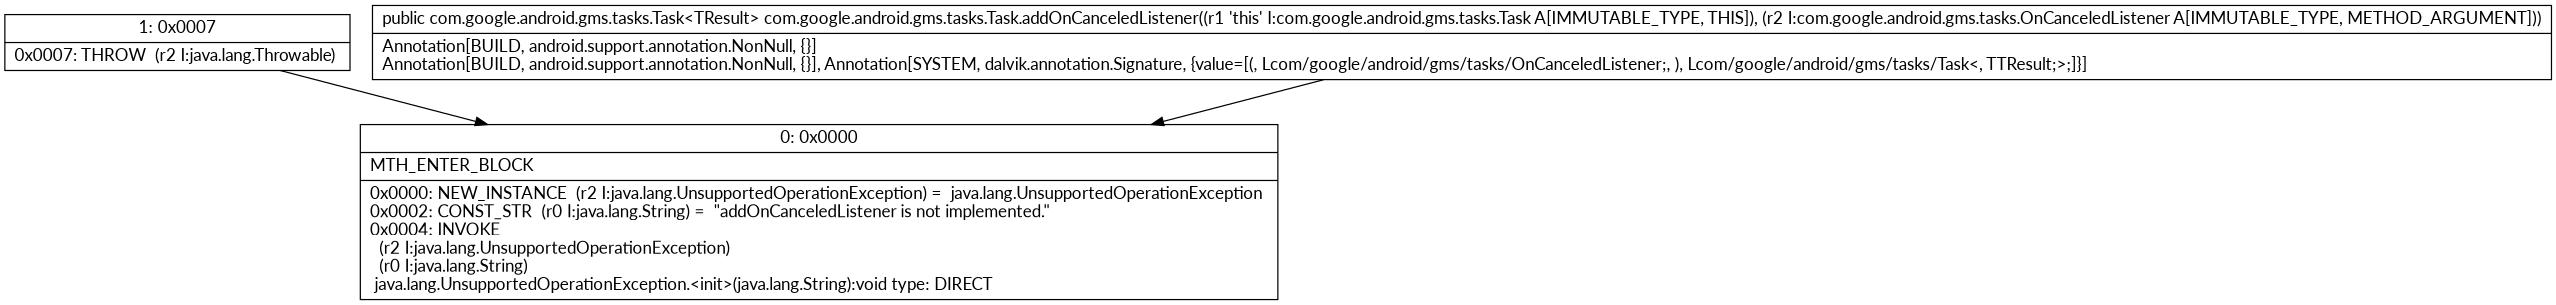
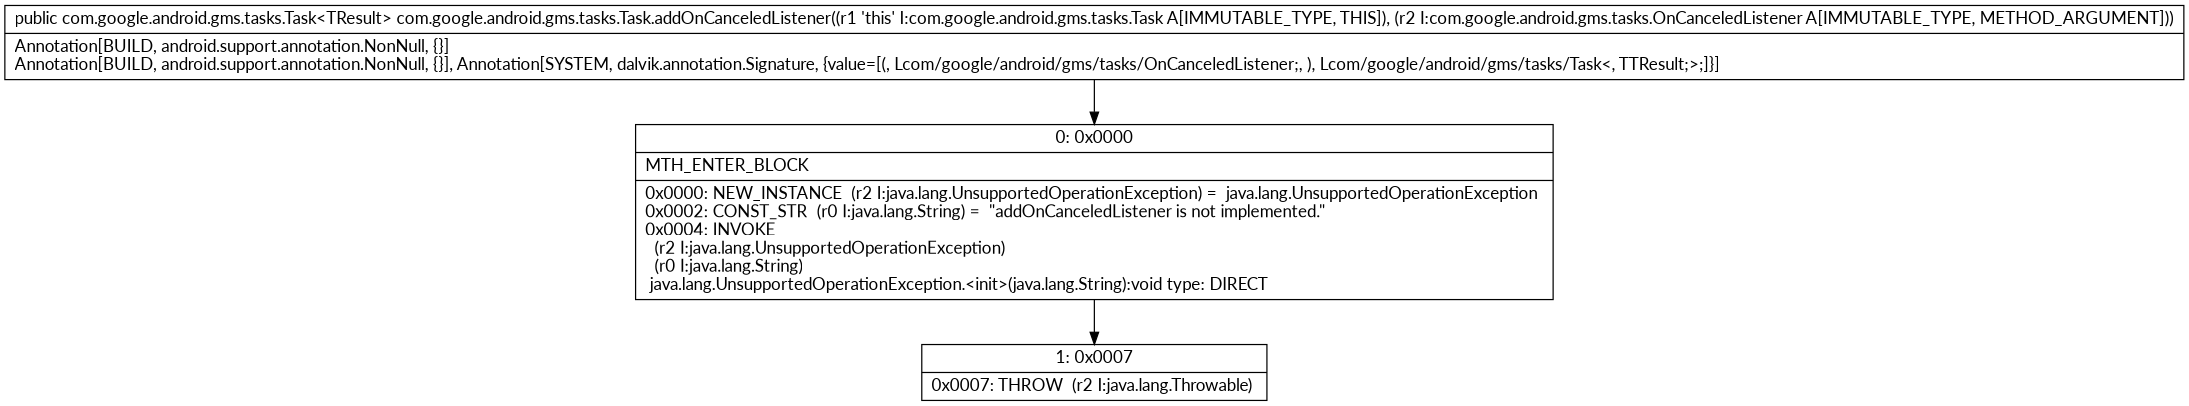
  digraph {
    fontname=Lato
    node [shape=record fontname=Lato]
    edge [fontname=Lato]
    n1 [label="{0\:\ 0x0000|MTH_ENTER_BLOCK\l|0x0000: NEW_INSTANCE  (r2 I:java.lang.UnsupportedOperationException) =  java.lang.UnsupportedOperationException \l0x0002: CONST_STR  (r0 I:java.lang.String) =  \"addOnCanceledListener is not implemented.\" \l0x0004: INVOKE  \l  (r2 I:java.lang.UnsupportedOperationException)\l  (r0 I:java.lang.String)\l java.lang.UnsupportedOperationException.\<init\>(java.lang.String):void type: DIRECT \l}"]
    n2 [label="{1\:\ 0x0007|0x0007: THROW  (r2 I:java.lang.Throwable) \l}"]
    n3 [label="{public com.google.android.gms.tasks.Task\<TResult\> com.google.android.gms.tasks.Task.addOnCanceledListener((r1 'this' I:com.google.android.gms.tasks.Task A[IMMUTABLE_TYPE, THIS]), (r2 I:com.google.android.gms.tasks.OnCanceledListener A[IMMUTABLE_TYPE, METHOD_ARGUMENT]))  | Annotation[BUILD, android.support.annotation.NonNull, \{\}]\lAnnotation[BUILD, android.support.annotation.NonNull, \{\}], Annotation[SYSTEM, dalvik.annotation.Signature, \{value=[(, Lcom\/google\/android\/gms\/tasks\/OnCanceledListener;, ), Lcom\/google\/android\/gms\/tasks\/Task\<, TTResult;\>;]\}]\l}"]
-   n2 -> n1
+   n1 -> n2
    n3 -> n1
  }
